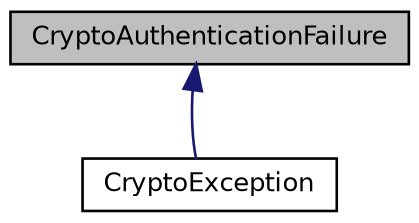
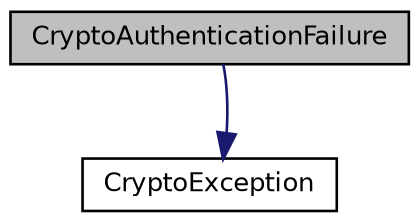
  digraph {
    node [color=black fontname=Helvetica fontsize=10 shape=record style=filled]
    n1 [fillcolor=grey75 fontcolor=black height=0.2 label=CryptoAuthenticationFailure width=0.4]
    n2 [fillcolor=white height=0.2 label=CryptoException width=0.4]
-   n1 -> n2 [color=midnightblue dir=back fontname=Helvetica fontsize=10 labelfontname=Helvetica labelfontsize=10 style=solid]
+   n2 -> n1 [color=midnightblue dir=back fontname=Helvetica fontsize=10 labelfontname=Helvetica labelfontsize=10 style=solid]
  }
